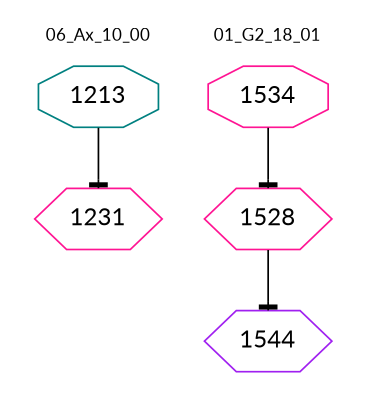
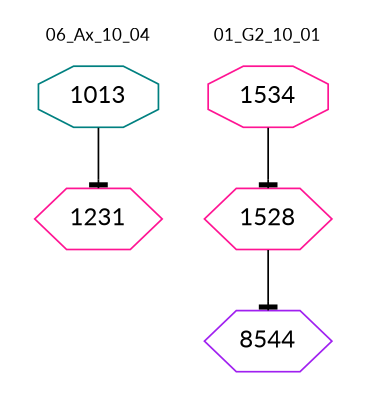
  digraph {
    fontname=Lato
    node [color=deeppink fontname=Lato shape=hexagon]
    edge [arrowhead=tee color=black fontname=Lato]
-   n1 [color=teal label=1213 shape=octagon]
+   n1 [color=teal label=1013 shape=octagon]
    n2 [label=1231]
    n3 [label=1534 shape=octagon]
    n4 [label=1528]
-   n5 [color=purple label=1544]
+   n5 [color=purple label=8544]
    subgraph cluster_1 {
      color=white
      fontsize=10
-     label="06_Ax_10_00"
+     label="06_Ax_10_04"
      n1
      n2
    }
    subgraph cluster_2 {
      color=white
      fontsize=10
-     label="01_G2_18_01"
+     label="01_G2_10_01"
      n3
      n4
      n5
    }
    n1 -> n2
    n3 -> n4
    n4 -> n5
  }
